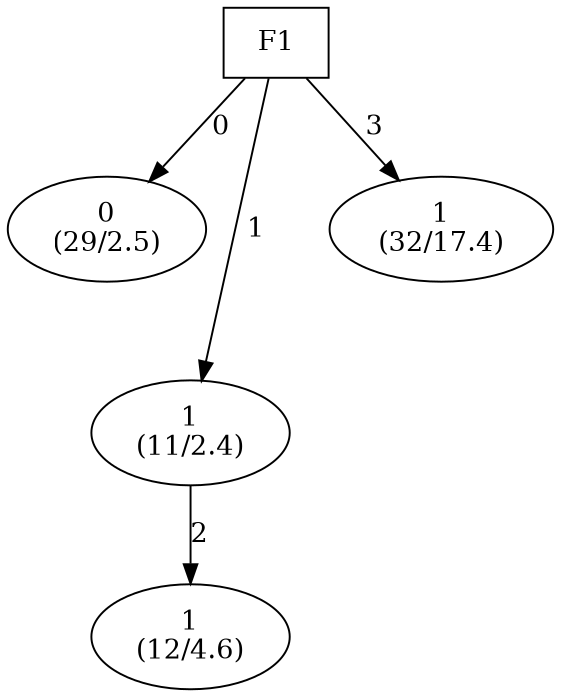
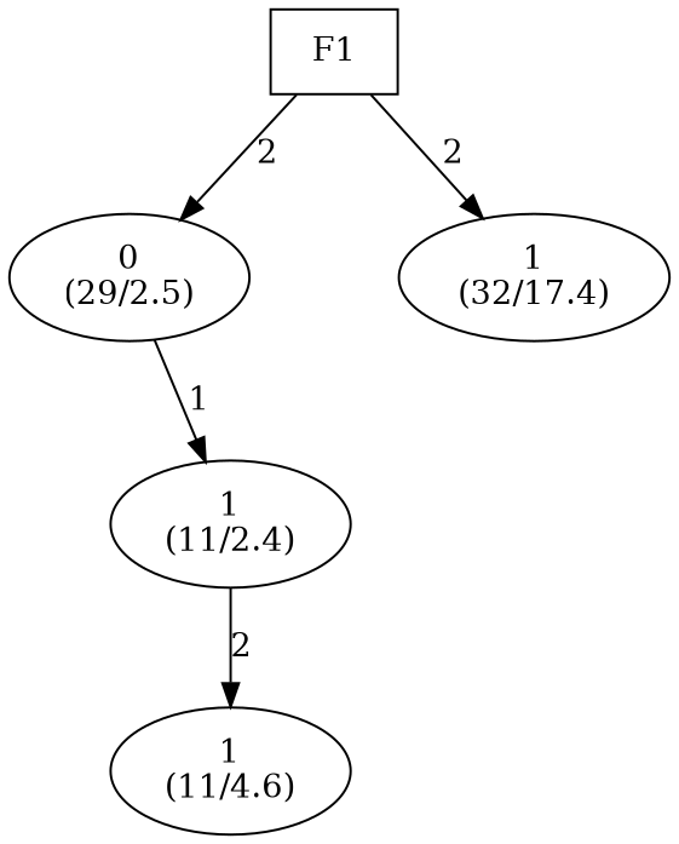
  digraph {
    node [shape=ellipse]
    n1 [label="F1\n" shape=box]
    n2 [label="0\n(29/2.5)"]
    n3 [label="1\n(11/2.4)"]
    n4 [label="1\n(32/17.4)"]
-   n5 [label="1\n(12/4.6)"]
-   n1 -> n2 [label=0]
-   n1 -> n3 [label=1]
-   n1 -> n4 [label=3]
+   n5 [label="1\n(11/4.6)"]
+   n1 -> n2 [label=2]
+   n2 -> n3 [label=1]
+   n1 -> n4 [label=2]
    n3 -> n5 [label=2]
  }
